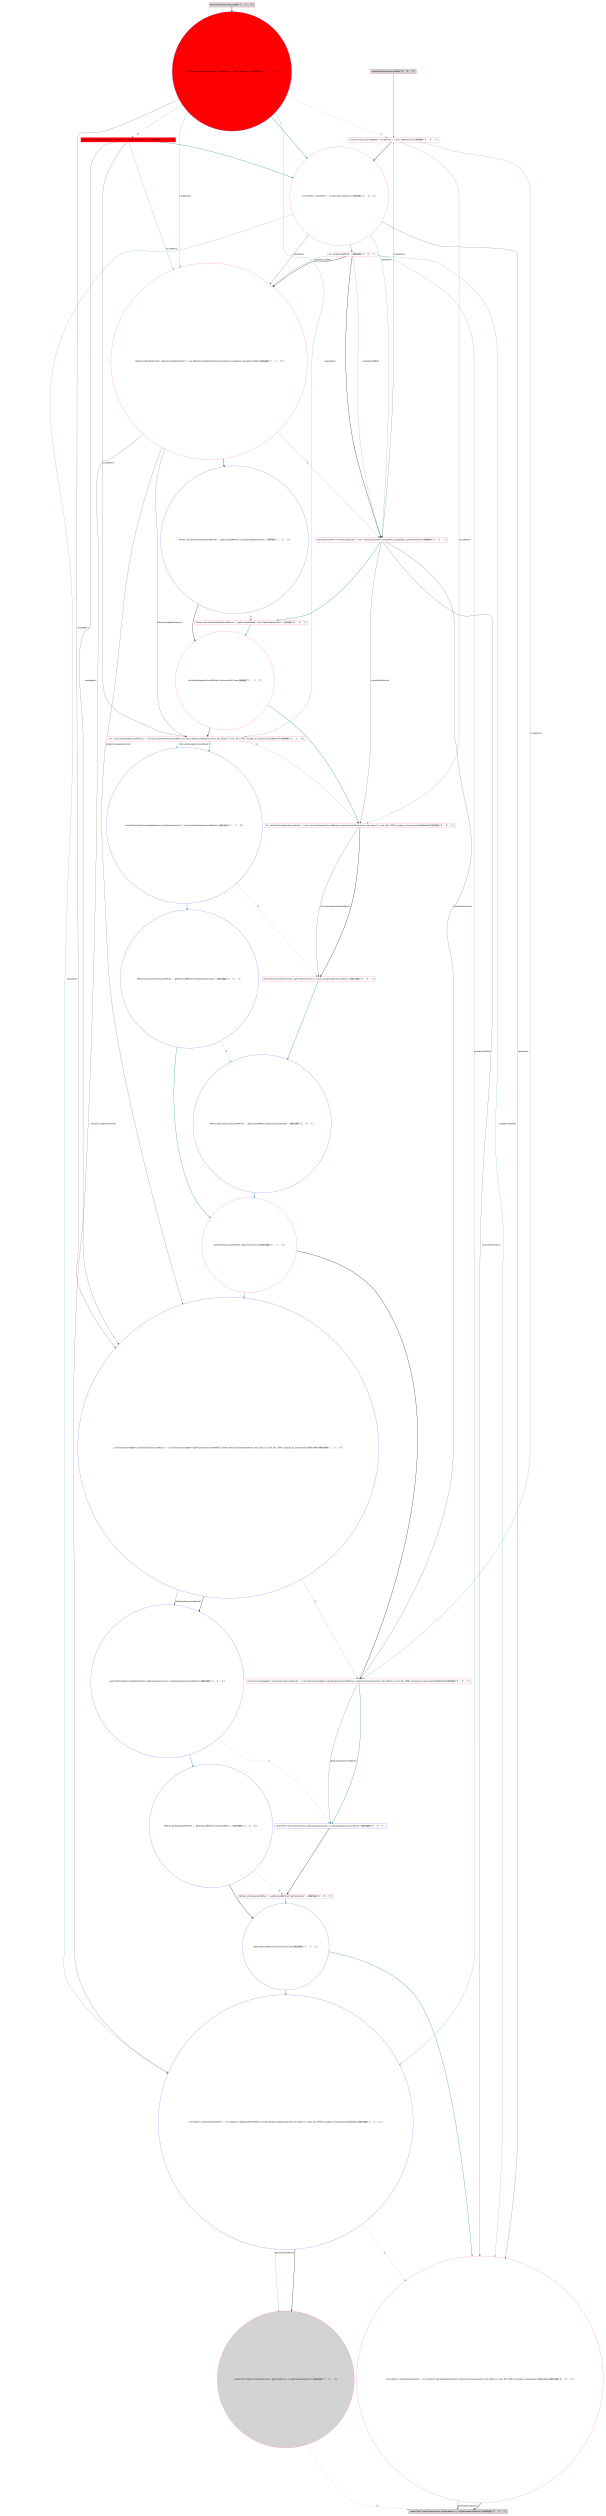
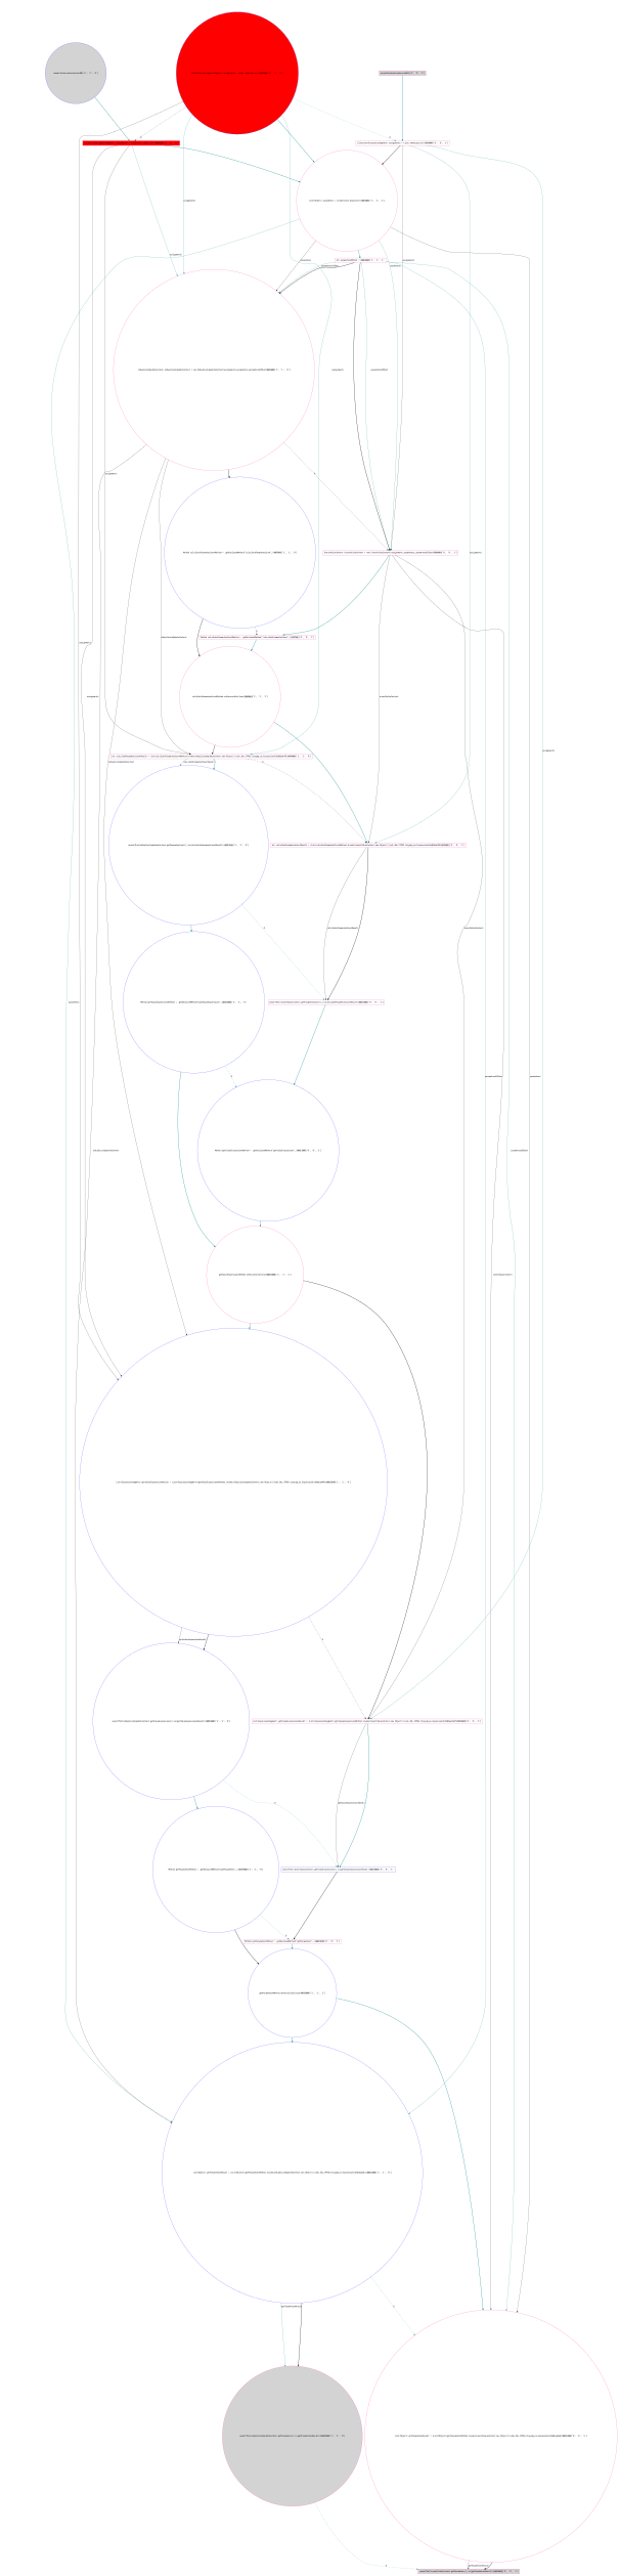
  digraph {
    fontname="IBM Plex Mono"
    node [color=deeppink fillcolor=white fontname="IBM Plex Mono" shape=circle style=filled]
    edge [color=teal fontname="IBM Plex Mono" style=bold]
    n1 [label="assertThat(insertValueContext.getParameterCount(),is(calculateParameterCountResult))@@@12@@@['0', '0', '1']" shape=box]
    n2 [color=blue label="Method getValueExpressionsMethod = .getDeclaredMethod(\"getValueExpressions\",)@@@13@@@['0', '0', '1']"]
    n3 [label="getValueExpressionsMethod.setAccessible(true)@@@14@@@['1', '1', '1']"]
    n4 [fillcolor=red label="Collection<AssignmentSegment> assignments = Collections.emptyList()@@@3@@@['0', '1', '0']" shape=box]
    n5 [color=blue label="List<ExpressionSegment> getValueExpressionsResult = (List<ExpressionSegment>)getValueExpressionsMethod.invoke(onDuplicateUpdateContext,new Object((((edu.fdu.CPPDG.tinypdg.pe.ExpressionInfo@16a6496)@@@15@@@['1', '1', '0']"]
    n6 [label="int calculateParameterCountResult = (int)calculateParameterCountMethod.invoke(onDuplicateUpdateContext,new Object((((edu.fdu.CPPDG.tinypdg.pe.ExpressionInfo@16a6471)@@@9@@@['1', '1', '0']" shape=box]
    n7 [label="OnDuplicateUpdateContext onDuplicateUpdateContext = new OnDuplicateUpdateContext(assignments,parameters,parametersOffset)@@@6@@@['1', '1', '0']"]
    n8 [label="List<Object> parameters = Collections.emptyList()@@@4@@@['1', '1', '1']"]
    n9 [label="List<ExpressionSegment> getValueExpressionsResult = (List<ExpressionSegment>)getValueExpressionsMethod.invoke(insertValueContext,new Object((((edu.fdu.CPPDG.tinypdg.pe.ExpressionInfo@16a6527)@@@15@@@['0', '0', '1']" shape=box]
    n10 [color=blue label="assertThat(onDuplicateUpdateContext.getValueExpressions(),is(getValueExpressionsResult))@@@18@@@['1', '1', '0']"]
    n11 [label="int calculateParameterCountResult = (int)calculateParameterCountMethod.invoke(insertValueContext,new Object((((edu.fdu.CPPDG.tinypdg.pe.ExpressionInfo@16a6502)@@@9@@@['0', '0', '1']" shape=box]
    n12 [color=blue label="assertThat(onDuplicateUpdateContext.getParameterCount(),is(calculateParameterCountResult))@@@12@@@['1', '1', '0']"]
    n13 [label="InsertValueContext insertValueContext = new InsertValueContext(assignments,parameters,parametersOffset)@@@6@@@['0', '0', '1']" shape=box]
    n14 [color=blue label="List<Object> getParametersResult = (List<Object>)getParametersMethod.invoke(onDuplicateUpdateContext,new Object((((edu.fdu.CPPDG.tinypdg.pe.ExpressionInfo@16a64bc)@@@21@@@['1', '1', '0']"]
    n15 [color=blue label="Method calculateParameterCountMethod = .getDeclaredMethod(\"calculateParameterCount\",)@@@7@@@['1', '1', '0']"]
    n16 [label="List<Object> getParametersResult = (List<Object>)getParametersMethod.invoke(insertValueContext,new Object((((edu.fdu.CPPDG.tinypdg.pe.ExpressionInfo@16a654d)@@@21@@@['0', '0', '1']"]
    n17 [label="int parametersOffset = 0@@@5@@@['1', '1', '1']" shape=box]
    n18 [color=blue label="assertThat(insertValueContext.getValueExpressions(),is(getValueExpressionsResult))@@@18@@@['0', '0', '1']" shape=box]
    n19 [label="Method getParametersMethod = .getDeclaredMethod(\"getParameters\",,)@@@19@@@['0', '0', '1']" shape=box]
    n20 [fillcolor=lightgray label="assertThat(insertValueContext.getParameters(),is(getParametersResult))@@@24@@@['0', '0', '1']" shape=box]
    n21 [label="Collection<ExpressionSegment> assignments = Lists.newArrayList()@@@3@@@['0', '0', '1']" shape=box]
    n22 [label="Method calculateParameterCountMethod = .getDeclaredMethod(\"calculateParameterCount\",)@@@7@@@['0', '0', '1']" shape=box]
    n23 [fillcolor=lightgray label="assertThat(onDuplicateUpdateContext.getParameters(),is(getParametersResult))@@@24@@@['1', '1', '0']"]
    n24 [color=blue label="Method getParametersMethod = .getDeclaredMethod(\"getParameters\",,)@@@19@@@['1', '1', '0']"]
+   n25 [color=blue fillcolor=lightgray label="assertInstanceConstructedOk['0', '1', '0']"]
    n26 [color=blue label="getParametersMethod.setAccessible(true)@@@20@@@['1', '1', '1']"]
    n27 [color=blue label="Method getValueExpressionsMethod = .getDeclaredMethod(\"getValueExpressions\",)@@@13@@@['1', '1', '0']"]
    n28 [color=blue fillcolor=red label="Collection<AssignmentSegment> assignments = Lists.newArrayList()@@@3@@@['1', '0', '0']"]
    n29 [label="calculateParameterCountMethod.setAccessible(true)@@@8@@@['1', '1', '1']"]
    n30 [fillcolor=lightgray label="assertInstanceConstructedOk['0', '0', '1']" shape=box]
-   n31 [fillcolor=lightgray label="assertInstanceConstructedOk['1', '0', '0']" shape=box]
    n1 -> n2
    n2 -> n3
    n3 -> n5
    n3 -> n9 [color=black]
    n4 -> n5 [color=black label=assignments style=solid]
    n4 -> n6 [color=black label=assignments style=solid]
    n4 -> n7 [label=assignments style=solid]
    n4 -> n8
    n5 -> n9 [color=black label=0 style=dashed]
    n5 -> n10 [color=black]
    n5 -> n10 [color=black label=getValueExpressionsResult style=solid]
    n6 -> n11 [color=black label=0 style=dashed]
    n6 -> n12
    n6 -> n12 [label=calculateParameterCountResult style=solid]
    n7 -> n5 [color=black label=onDuplicateUpdateContext style=solid]
    n7 -> n6 [color=black label=onDuplicateUpdateContext style=solid]
    n7 -> n13 [color=black label=0 style=dashed]
    n7 -> n14 [color=black label=onDuplicateUpdateContext style=solid]
    n7 -> n15 [color=black]
    n8 -> n7 [color=black label=parameters style=solid]
    n8 -> n13 [label=parameters style=solid]
    n8 -> n14 [label=parameters style=solid]
    n8 -> n16 [color=black label=parameters style=solid]
    n8 -> n17
    n9 -> n18
    n9 -> n18 [color=black label=getValueExpressionsResult style=solid]
    n10 -> n18 [label=0 style=dashed]
    n10 -> n24
    n11 -> n1 [color=black]
    n11 -> n1 [color=black label=calculateParameterCountResult style=solid]
    n12 -> n1 [label=0 style=dashed]
    n12 -> n27
    n13 -> n9 [color=black label=insertValueContext style=solid]
    n13 -> n11 [color=black label=insertValueContext style=solid]
    n13 -> n16 [color=black label=insertValueContext style=solid]
    n13 -> n22
    n14 -> n16 [label=0 style=dashed]
    n14 -> n23 [label=getParametersResult style=solid]
    n14 -> n23 [color=black]
    n15 -> n22 [color=black label=0 style=dashed]
    n15 -> n29 [color=black]
    n16 -> n20 [color=black]
    n16 -> n20 [color=black label=getParametersResult style=solid]
    n17 -> n7 [label=parametersOffset style=solid]
    n17 -> n7 [color=black]
    n17 -> n13 [color=black]
    n17 -> n13 [label=parametersOffset style=solid]
    n17 -> n14 [label=parametersOffset style=solid]
    n17 -> n16 [label=parametersOffset style=solid]
    n18 -> n19 [color=black]
    n19 -> n26
    n21 -> n8 [color=black]
    n21 -> n9 [label=assignments style=solid]
    n21 -> n11 [label=assignments style=solid]
    n21 -> n13 [color=black label=assignments style=solid]
    n22 -> n29
    n23 -> n20 [label=0 style=dashed]
    n24 -> n19 [label=0 style=dashed]
    n24 -> n26 [color=black]
+   n25 -> n4
    n26 -> n14
    n26 -> n16
    n27 -> n2 [label=0 style=dashed]
    n27 -> n3
    n28 -> n4 [color=black label=0 style=dashed]
    n28 -> n5 [color=black label=assignments style=solid]
    n28 -> n6 [label=assignments style=solid]
    n28 -> n7 [label=assignments style=solid]
    n28 -> n8
    n28 -> n21 [label=0 style=dashed]
    n29 -> n6 [color=black]
    n29 -> n11
    n30 -> n21
-   n31 -> n28 [color=black]
  }
